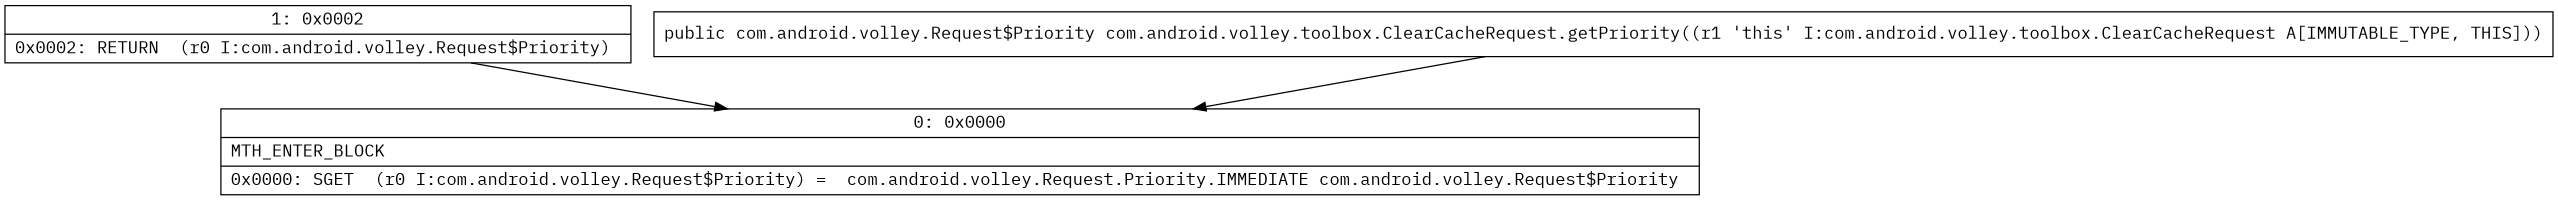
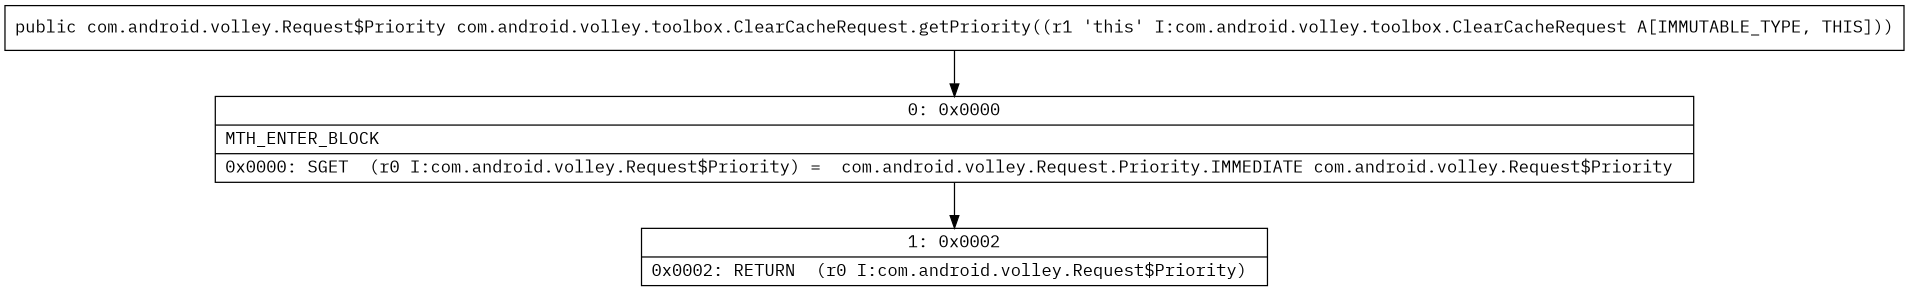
  digraph {
    fontname="IBM Plex Mono"
    node [shape=record fontname="IBM Plex Mono"]
    edge [fontname="IBM Plex Mono"]
    n1 [label="{0\:\ 0x0000|MTH_ENTER_BLOCK\l|0x0000: SGET  (r0 I:com.android.volley.Request$Priority) =  com.android.volley.Request.Priority.IMMEDIATE com.android.volley.Request$Priority \l}"]
    n2 [label="{1\:\ 0x0002|0x0002: RETURN  (r0 I:com.android.volley.Request$Priority) \l}"]
    n3 [label="{public com.android.volley.Request$Priority com.android.volley.toolbox.ClearCacheRequest.getPriority((r1 'this' I:com.android.volley.toolbox.ClearCacheRequest A[IMMUTABLE_TYPE, THIS])) }"]
-   n2 -> n1
+   n1 -> n2
    n3 -> n1
  }
